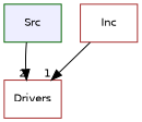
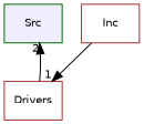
  digraph {
    compound=true
    node [color=brown fontname=Helvetica fontsize=10 shape=box style=filled]
    edge [labeldistance=1.5 labelfontname=Helvetica labelfontsize=10]
    n1 [color=darkgreen fillcolor="#eeeeff" label=Src pencolor=black]
    n2 [fillcolor=white label=Drivers]
    n3 [label=Inc style=""]
-   n1 -> n2 [headlabel=2]
+   n2 -> n1 [headlabel=2]
    n3 -> n2 [headlabel=1]
  }
